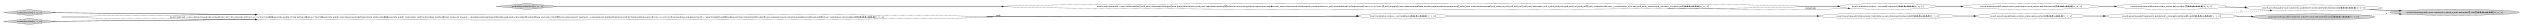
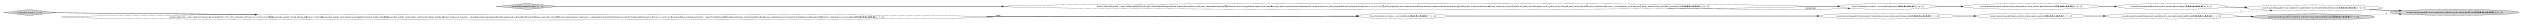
  digraph {
    rankdir=LR
    fontname="Fira Sans"
    node [fillcolor=white shape=ellipse style=filled fontname="Fira Sans"]
    edge [style=bold fontname="Fira Sans"]
    n1 [label="final TaskStatus status = runTask(task)@@@17@@@['1', '1', '0']"]
    n2 [label="Assert.assertEquals(\"statusCode\",TaskState.FAILED,status.getStatusCode())@@@18@@@['1', '1', '0']"]
    n3 [label="Assert.assertEquals(taskLocation,status.getLocation())@@@8@@@['0', '0', '1']"]
    n4 [label="Assert.assertEquals(\"num segments published\",0,mdc.getPublished().size())@@@9@@@['0', '0', '1']"]
    n5 [fillcolor=lightgray label="testBadVersion['1', '0', '0']" shape=diamond]
    n6 [label="final Task task = new AbstractFixedIntervalTask(\"id1\",\"id1\",\"ds\",Intervals.of(\"2012-01-01/P1D\"),null){@Override public String getType(){return \"test\"}@Override public void stopGracefully(TaskConfig taskConfig){}@Override public TaskStatus run(TaskToolbox toolbox){final TaskLock myLock = Iterables.getOnlyElement(toolbox.getTaskActionClient().submit(new LockListAction()))final DataSegment segment = DataSegment.builder().dataSource(\"ds\").interval(Intervals.of(\"2012-01-01/P1D\")).version(myLock.getVersion() + \"1!!!1!!\").size(0).build()toolbox.getTaskActionClient().submit(new SegmentInsertAction(ImmutableSet.of(segment)))return TaskStatus.success(getId())}}@@@3@@@['1', '1', '0']"]
    n7 [fillcolor=lightgray label="Assert.assertEquals(\"segments nuked\",0,mdc.getNuked().size())@@@21@@@['1', '1', '0']"]
    n8 [fillcolor=lightgray label="Assert.assertEquals(\"num segments nuked\",0,mdc.getNuked().size())@@@10@@@['0', '0', '1']"]
    n9 [label="Assert.assertEquals(taskLocation,status.getLocation())@@@19@@@['1', '1', '0']"]
    n10 [label="Assert.assertEquals(\"segments published\",0,mdc.getPublished().size())@@@20@@@['1', '1', '0']"]
    n11 [label="Assert.assertEquals(\"statusCode\",TaskState.FAILED,status.getStatusCode())@@@7@@@['0', '0', '1']"]
-   n12 [fillcolor=lightgray label="testBadVersion['0', '1', '0']" shape=diamond]
    n13 [fillcolor=lightgray label="testIndexTaskFailure['0', '0', '1']" shape=diamond]
    n14 [label="final Task indexTask = new IndexTask(null,null,new IndexIngestionSpec(new DataSchema(\"foo\",null,new AggregatorFactory((((edu.fdu.CPPDG.tinypdg.pe.ExpressionInfo@9cf952,new UniformGranularitySpec(Granularities.DAY,null,ImmutableList.of(Intervals.of(\"2010-01-01/P1D\"))),null,mapper),new IndexIOConfig(new MockExceptionalFirehoseFactory(),false),new IndexTuningConfig(null,10000,10,null,null,null,null,null,null,indexSpec,null,3,false,null,null,null,null,null,null,null)),null,AuthTestUtils.TEST_AUTHORIZER_MAPPER,null,ROW_INGESTION_METERS_FACTORY,null)@@@3@@@['0', '0', '1']"]
    n15 [label="final TaskStatus status = runTask(indexTask)@@@6@@@['0', '0', '1']"]
    n1 -> n2
    n2 -> n9
    n3 -> n4
    n4 -> n8
    n5 -> n6
    n6 -> n1 [label=task style=solid]
    n6 -> n1
    n7 -> n8 [label=0 style=dashed]
    n9 -> n10
    n10 -> n4 [label=0 style=dashed]
    n10 -> n7
    n11 -> n3
-   n12 -> n6
    n13 -> n14
    n14 -> n15
    n14 -> n15 [label=indexTask style=solid]
    n15 -> n11
  }
